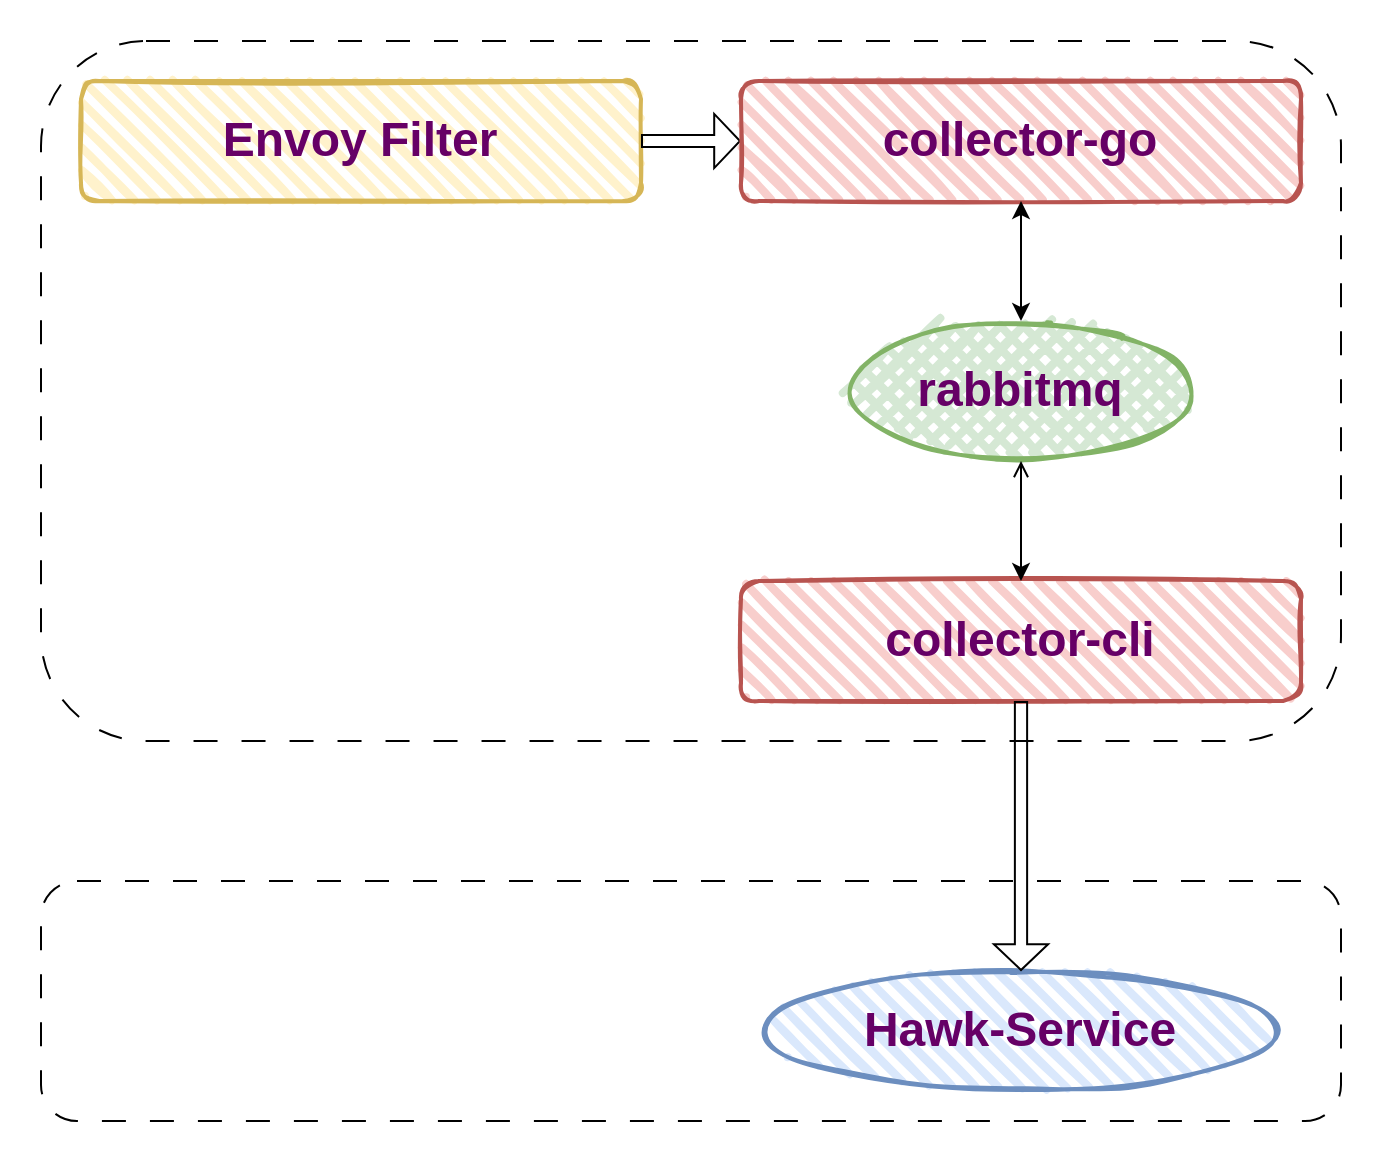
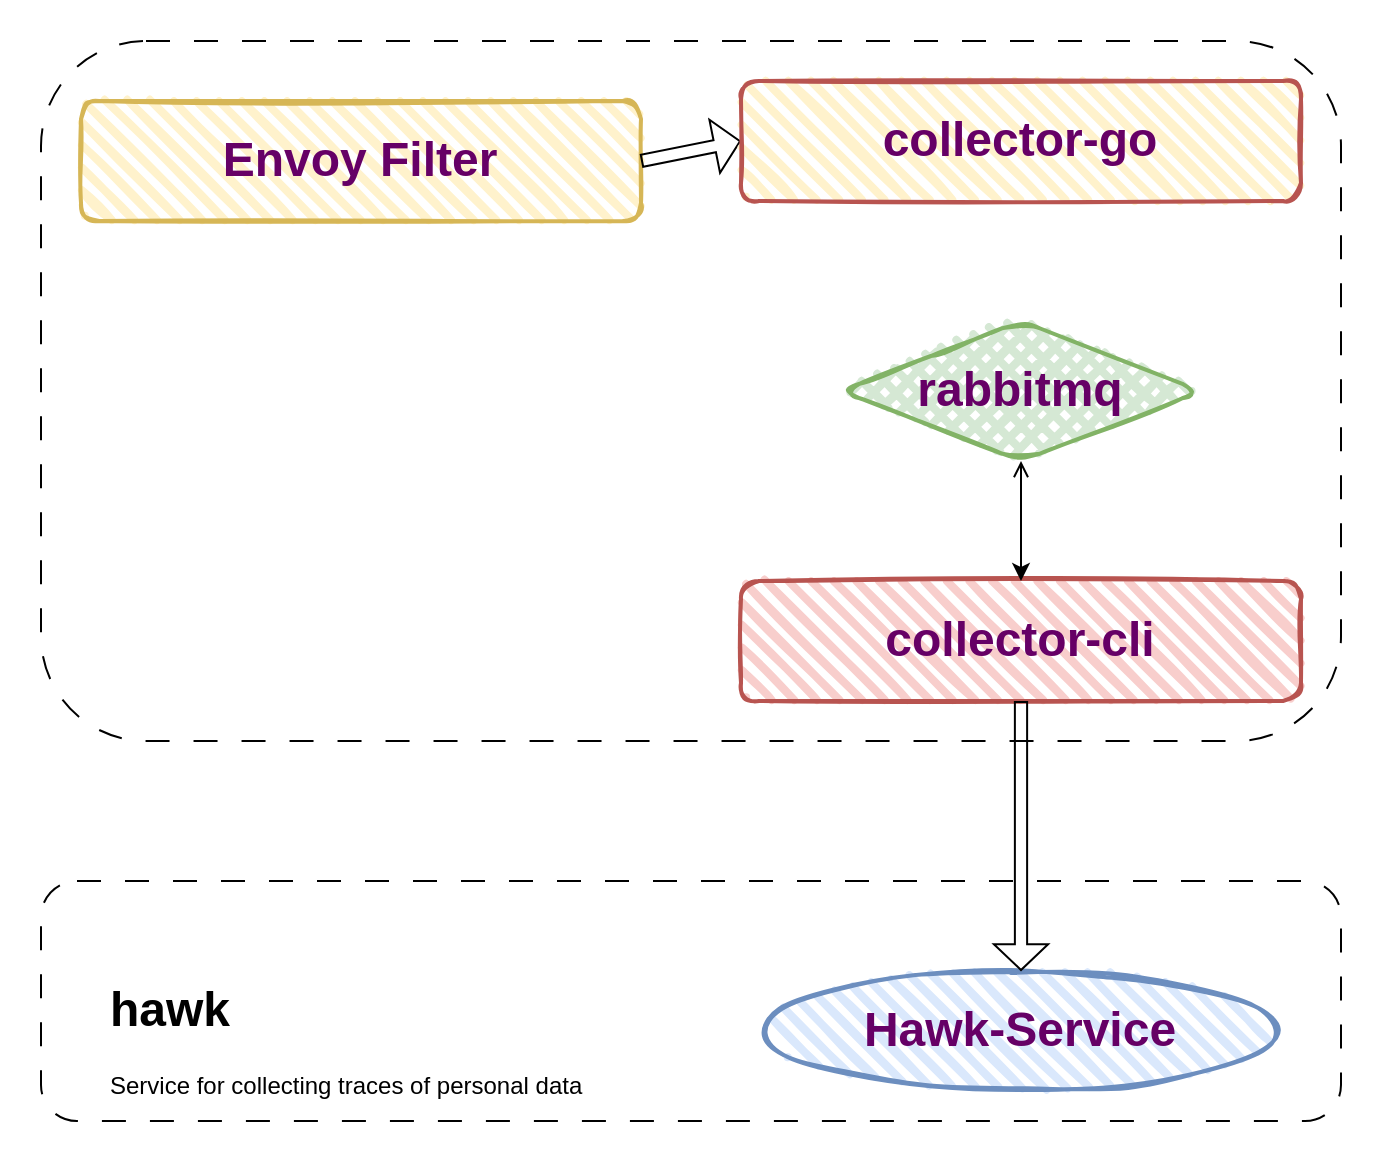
  <mxCell id="0" />
  <mxCell id="1" parent="0" />
  <mxCell id="2" value="" style="rounded=1;whiteSpace=wrap;html=1;fillColor=none;dashed=1;dashPattern=12 12;" parent="1" vertex="1"><mxGeometry width="650" height="350" as="geometry" x="20" y="20" /></mxCell>
- <mxCell id="3" value="&lt;h1&gt;&lt;font color=&quot;#660066&quot;&gt;Envoy Filter&lt;/font&gt;&lt;/h1&gt;" style="rounded=1;whiteSpace=wrap;html=1;strokeWidth=2;fillWeight=4;hachureGap=8;hachureAngle=45;fillColor=#fff2cc;sketch=1;shadow=0;glass=0;strokeColor=#d6b656;" parent="1" vertex="1"><mxGeometry x="40" y="40" width="280" height="60" as="geometry" /></mxCell>
+ <mxCell id="3" value="&lt;h1&gt;&lt;font color=&quot;#660066&quot;&gt;Envoy Filter&lt;/font&gt;&lt;/h1&gt;" style="rounded=1;whiteSpace=wrap;html=1;strokeWidth=2;fillWeight=4;hachureGap=8;hachureAngle=45;fillColor=#fff2cc;sketch=1;shadow=0;glass=0;strokeColor=#d6b656;" parent="1" vertex="1"><mxGeometry x="40" y="50" width="280" height="60" as="geometry" /></mxCell>
  <mxCell id="4" value="" style="shape=flexArrow;endArrow=classic;html=1;rounded=0;exitX=1;exitY=0.5;exitDx=0;exitDy=0;entryX=0;entryY=0.5;entryDx=0;entryDy=0;width=6.129;endSize=3.968;" parent="1" source="3" target="5" edge="1"><mxGeometry width="50" height="50" relative="1" as="geometry"><mxPoint x="680" y="800" as="sourcePoint" /><mxPoint x="450" y="70" as="targetPoint" /></mxGeometry></mxCell>
- <mxCell id="5" value="&lt;h1&gt;&lt;font color=&quot;#660066&quot;&gt;collector-go&lt;/font&gt;&lt;/h1&gt;" style="rounded=1;whiteSpace=wrap;html=1;strokeWidth=2;fillWeight=4;hachureGap=8;hachureAngle=45;fillColor=#f8cecc;sketch=1;shadow=0;glass=0;strokeColor=#b85450;" parent="1" vertex="1"><mxGeometry x="370" y="40" width="280" height="60" as="geometry" /></mxCell>
- <mxCell id="6" value="&lt;h1 style=&quot;border-color: var(--border-color);&quot;&gt;&lt;font style=&quot;border-color: var(--border-color);&quot; color=&quot;#660066&quot;&gt;rabbitmq&lt;/font&gt;&lt;/h1&gt;" style="ellipse;whiteSpace=wrap;html=1;strokeWidth=2;fillWeight=4;hachureGap=8;fillStyle=cross-hatch;fillColor=#d5e8d4;sketch=1;strokeColor=#82b366;hachureAngle=45;shadow=0;glass=0;" parent="1" vertex="1"><mxGeometry x="420" y="160" width="180" height="70" as="geometry" /></mxCell>
+ <mxCell id="5" value="&lt;h1&gt;&lt;font color=&quot;#660066&quot;&gt;collector-go&lt;/font&gt;&lt;/h1&gt;" style="rounded=1;whiteSpace=wrap;html=1;strokeWidth=2;fillWeight=4;hachureGap=8;hachureAngle=45;fillColor=#fff2cc;sketch=1;shadow=0;glass=0;strokeColor=#b85450;" parent="1" vertex="1"><mxGeometry x="370" y="40" width="280" height="60" as="geometry" /></mxCell>
+ <mxCell id="6" value="&lt;h1 style=&quot;border-color: var(--border-color);&quot;&gt;&lt;font style=&quot;border-color: var(--border-color);&quot; color=&quot;#660066&quot;&gt;rabbitmq&lt;/font&gt;&lt;/h1&gt;" style="rhombus;whiteSpace=wrap;html=1;strokeWidth=2;fillWeight=4;hachureGap=8;fillStyle=cross-hatch;fillColor=#d5e8d4;sketch=1;strokeColor=#82b366;rounded=1;hachureAngle=45;shadow=0;glass=0;" parent="1" vertex="1"><mxGeometry x="420" y="160" width="180" height="70" as="geometry" /></mxCell>
  <mxCell id="7" value="&lt;h1&gt;&lt;font color=&quot;#660066&quot;&gt;collector-cli&lt;/font&gt;&lt;/h1&gt;" style="rounded=1;whiteSpace=wrap;html=1;strokeWidth=2;fillWeight=4;hachureGap=8;hachureAngle=45;fillColor=#f8cecc;sketch=1;shadow=0;glass=0;strokeColor=#b85450;" parent="1" vertex="1"><mxGeometry x="370" y="290" width="280" height="60" as="geometry" /></mxCell>
  <mxCell id="8" value="&lt;h1&gt;&lt;font color=&quot;#660066&quot;&gt;Hawk-Service&lt;/font&gt;&lt;/h1&gt;" style="ellipse;whiteSpace=wrap;html=1;strokeWidth=2;fillWeight=4;hachureGap=8;hachureAngle=45;fillColor=#dae8fc;sketch=1;shadow=0;glass=0;strokeColor=#6c8ebf;" parent="1" vertex="1"><mxGeometry x="375" y="485" width="270" height="60" as="geometry" /></mxCell>
  <mxCell id="9" value="" style="shape=flexArrow;endArrow=classic;html=1;rounded=0;entryX=0.5;entryY=0;entryDx=0;entryDy=0;width=6.129;endSize=3.968;" parent="1" target="8" edge="1"><mxGeometry width="50" height="50" relative="1" as="geometry"><mxPoint x="510" y="350" as="sourcePoint" /><mxPoint x="390" y="230" as="targetPoint" /></mxGeometry></mxCell>
  <mxCell id="10" value="" style="endArrow=open;startArrow=classic;html=1;rounded=0;entryX=0.5;entryY=1;entryDx=0;entryDy=0;exitX=0.5;exitY=0;exitDx=0;exitDy=0;" parent="1" source="7" target="6" edge="1"><mxGeometry width="50" height="50" relative="1" as="geometry"><mxPoint x="430" y="290" as="sourcePoint" /><mxPoint x="480" y="240" as="targetPoint" /></mxGeometry></mxCell>
- <mxCell id="11" value="" style="endArrow=classic;startArrow=classic;html=1;rounded=0;entryX=0.5;entryY=0;entryDx=0;entryDy=0;exitX=0.5;exitY=1;exitDx=0;exitDy=0;" parent="1" source="5" target="6" edge="1"><mxGeometry width="50" height="50" relative="1" as="geometry"><mxPoint x="430" y="290" as="sourcePoint" /><mxPoint x="480" y="240" as="targetPoint" /></mxGeometry></mxCell>
  <mxCell id="12" value="" style="rounded=1;whiteSpace=wrap;html=1;fillColor=none;dashed=1;dashPattern=12 12;" parent="1" vertex="1"><mxGeometry y="440" width="650" height="120" as="geometry" x="20" /></mxCell>
+ <mxCell id="13" value="&lt;h1&gt;hawk&lt;/h1&gt;&lt;p&gt;Service for collecting traces of personal data&amp;nbsp;&lt;/p&gt;" style="text;html=1;strokeColor=none;fillColor=none;spacing=5;spacingTop=-20;whiteSpace=wrap;overflow=hidden;rounded=0;" parent="1" vertex="1"><mxGeometry x="50" y="485" width="280" height="65" as="geometry" /></mxCell>
